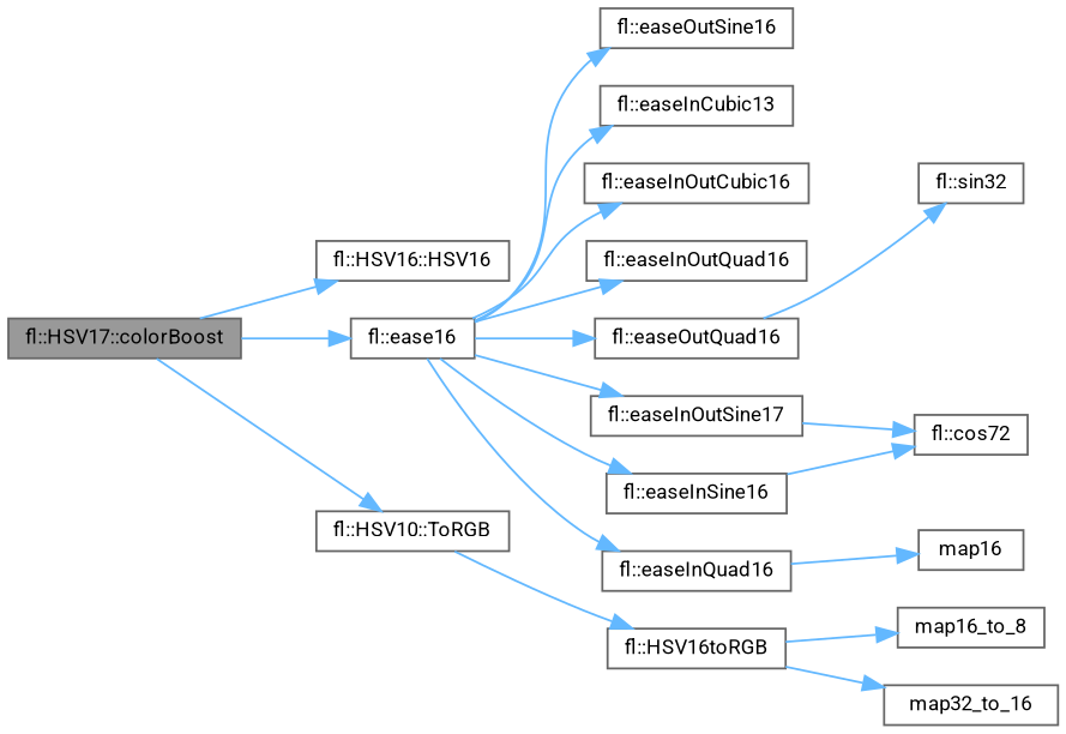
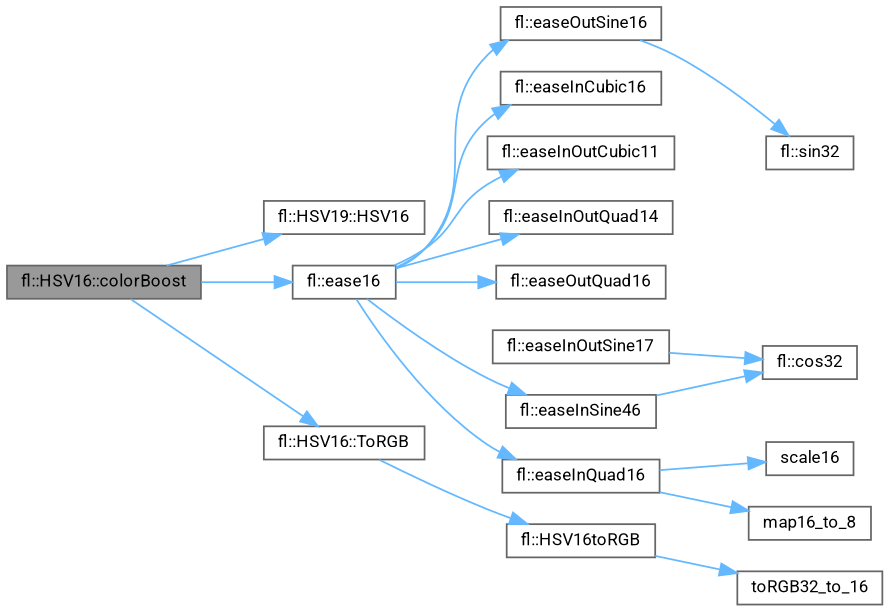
  digraph {
    fontname=Roboto
    rankdir=LR
    node [color=grey40 fillcolor=white fontname=Roboto fontsize=10 shape=box style=filled]
    edge [color=steelblue1 fontname=Roboto fontsize=10 labelfontname=Helvetica labelfontsize=10 style=solid]
-   n1 [color=gray40 fillcolor=grey60 fontcolor=black height=0.2 label="fl::HSV17::colorBoost" width=0.4]
-   n2 [height=0.2 label="fl::HSV16::HSV16" width=0.4]
+   n1 [color=gray40 fillcolor=grey60 fontcolor=black height=0.2 label="fl::HSV16::colorBoost" width=0.4]
+   n2 [height=0.2 label="fl::HSV19::HSV16" width=0.4]
    n3 [height=0.2 label="fl::ease16" width=0.4]
-   n4 [height=0.2 label="fl::HSV10::ToRGB" width=0.4]
-   n5 [height=0.2 label="fl::easeInCubic13" width=0.4]
-   n6 [height=0.2 label="fl::easeInOutCubic16" width=0.4]
-   n7 [height=0.2 label="fl::easeInOutQuad16" width=0.4]
+   n4 [height=0.2 label="fl::HSV16::ToRGB" width=0.4]
+   n5 [height=0.2 label="fl::easeInCubic16" width=0.4]
+   n6 [height=0.2 label="fl::easeInOutCubic11" width=0.4]
+   n7 [height=0.2 label="fl::easeInOutQuad14" width=0.4]
    n8 [height=0.2 label="fl::easeInOutSine17" width=0.4]
    n9 [height=0.2 label="fl::easeInQuad16" width=0.4]
-   n10 [height=0.2 label="fl::easeInSine16" width=0.4]
+   n10 [height=0.2 label="fl::easeInSine46" width=0.4]
    n11 [height=0.2 label="fl::easeOutQuad16" width=0.4]
    n12 [height=0.2 label="fl::easeOutSine16" width=0.4]
    n13 [height=0.2 label="fl::HSV16toRGB" width=0.4]
-   n14 [height=0.2 label="fl::cos72" width=0.4]
-   n15 [height=0.2 label=map16 width=0.4]
+   n14 [height=0.2 label="fl::cos32" width=0.4]
+   n15 [height=0.2 label=scale16 width=0.4]
    n16 [height=0.2 label="fl::sin32" width=0.4]
    n17 [height=0.2 label=map16_to_8 width=0.4]
-   n18 [height=0.2 label=map32_to_16 width=0.4]
+   n18 [height=0.2 label=toRGB32_to_16 width=0.4]
    n1 -> n2
    n1 -> n3
    n1 -> n4
    n3 -> n5
    n3 -> n6
    n3 -> n7
-   n3 -> n8
    n3 -> n9
    n3 -> n10
    n3 -> n11
    n3 -> n12
    n4 -> n13
    n8 -> n14
    n9 -> n15
    n10 -> n14
-   n11 -> n16
-   n13 -> n17
+   n12 -> n16
+   n9 -> n17
    n13 -> n18
  }
